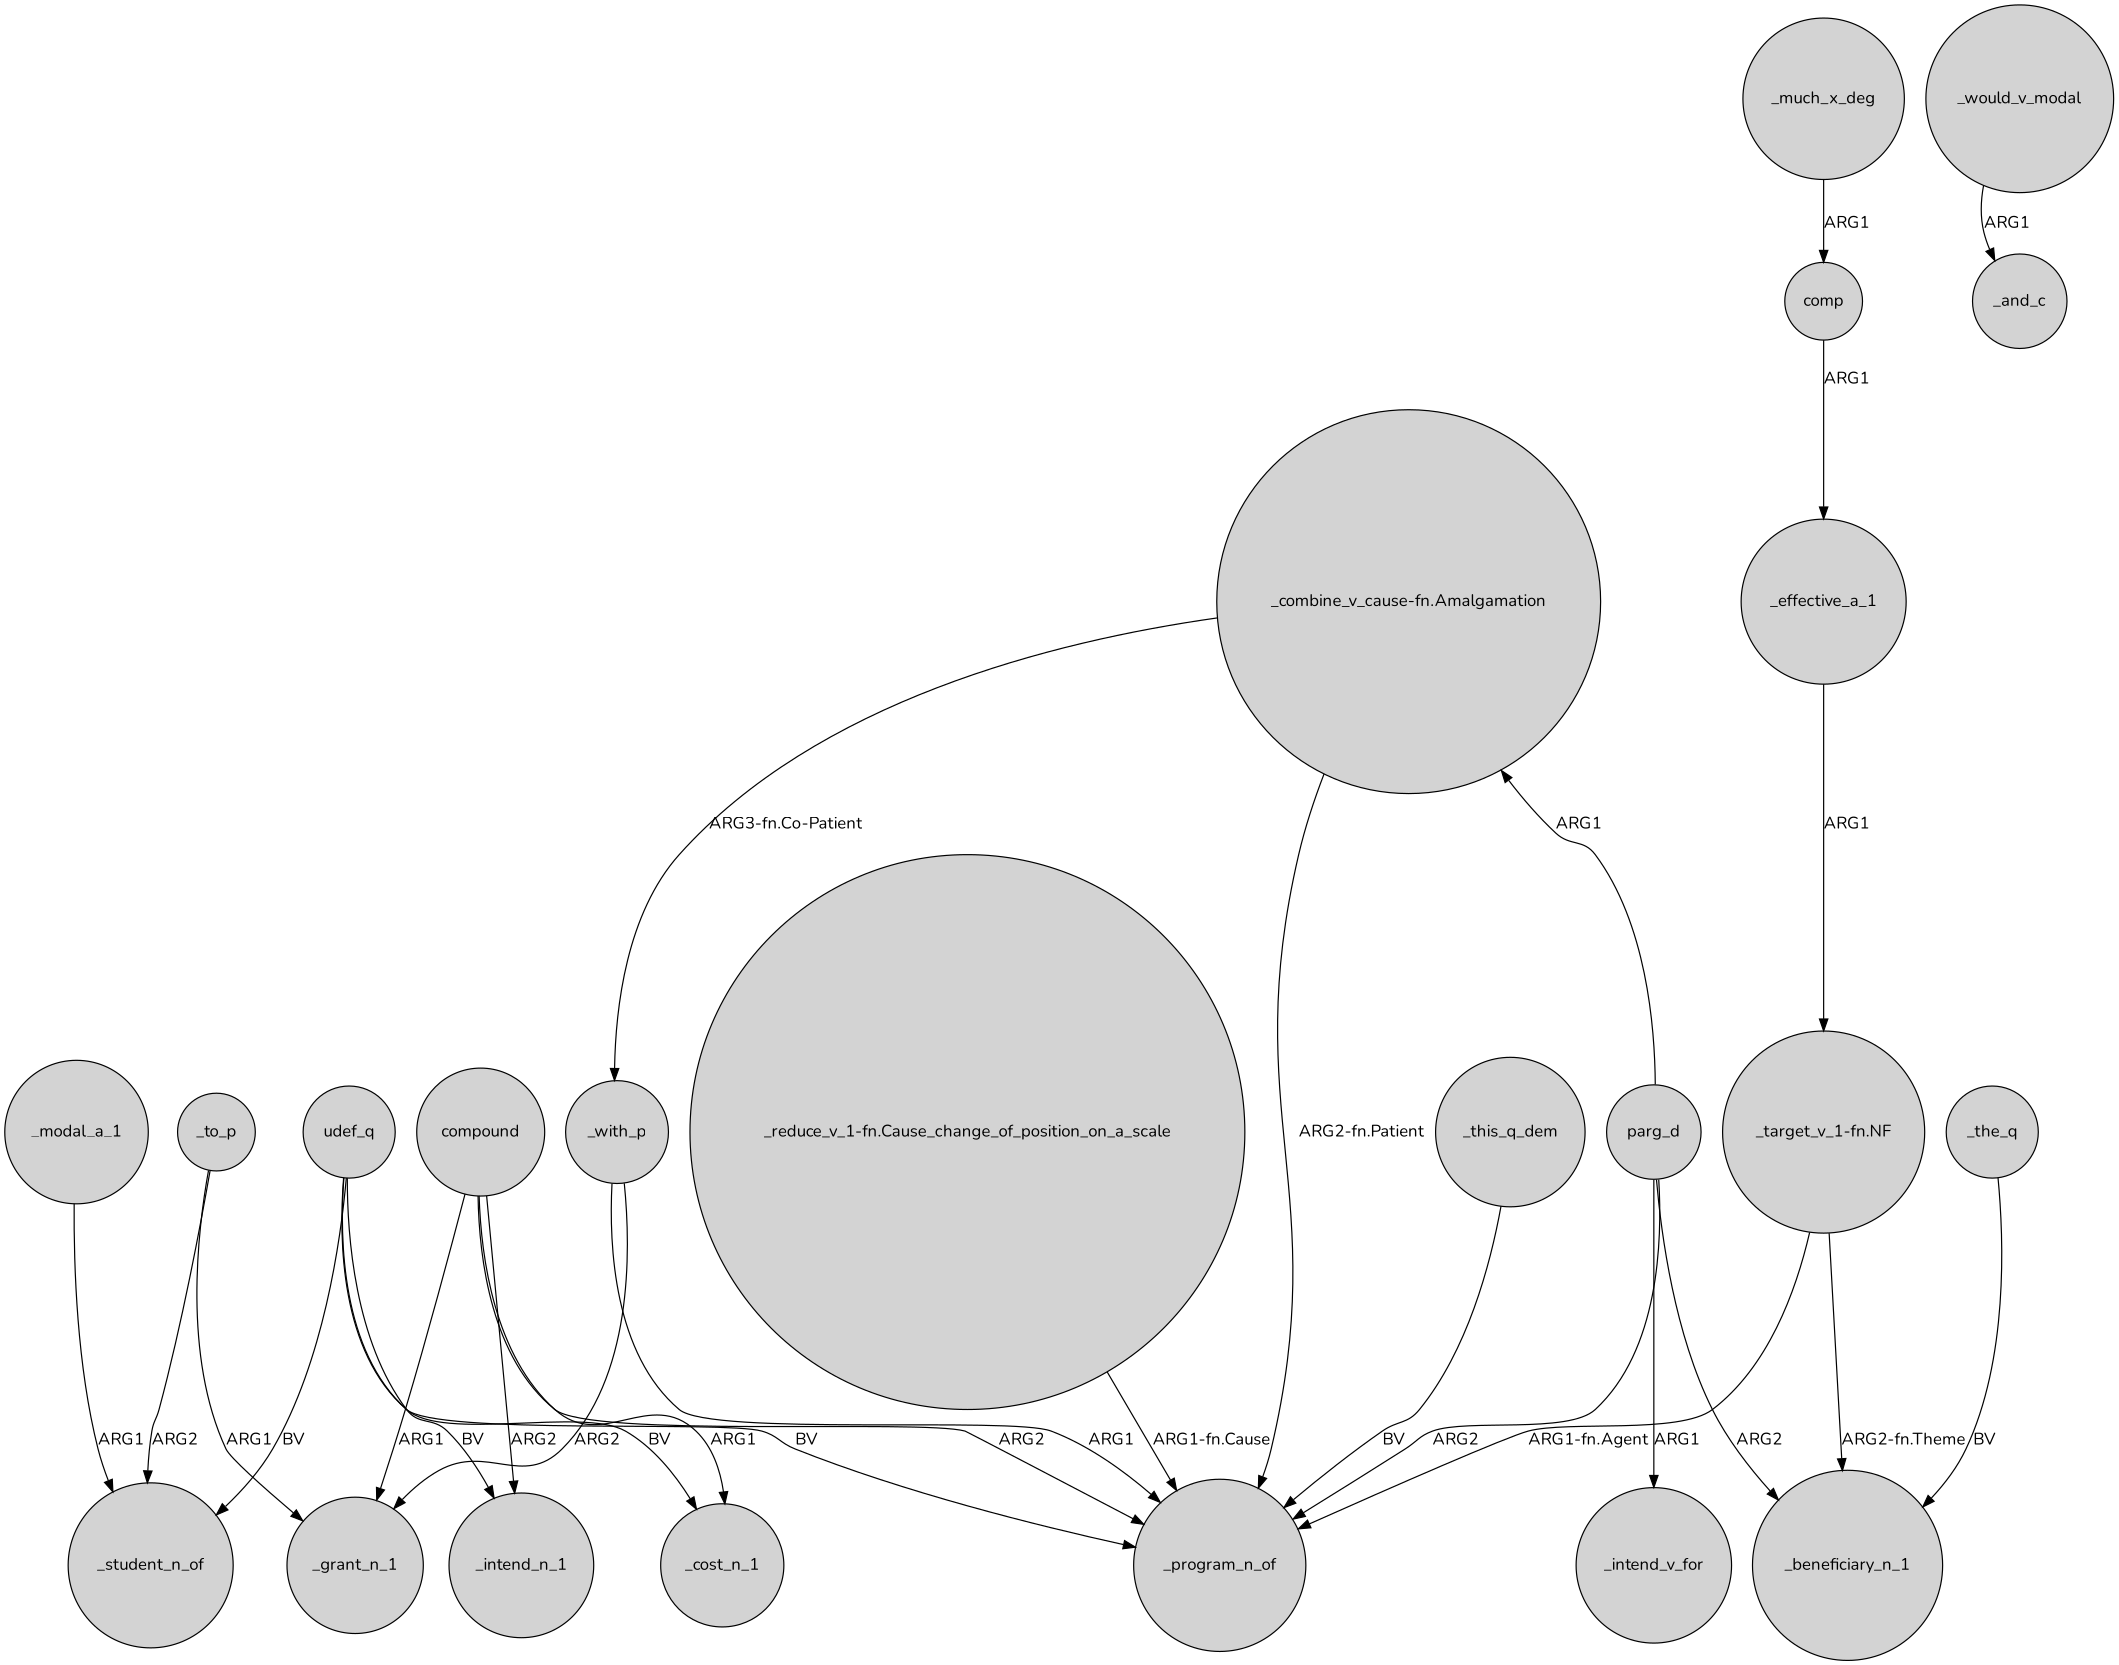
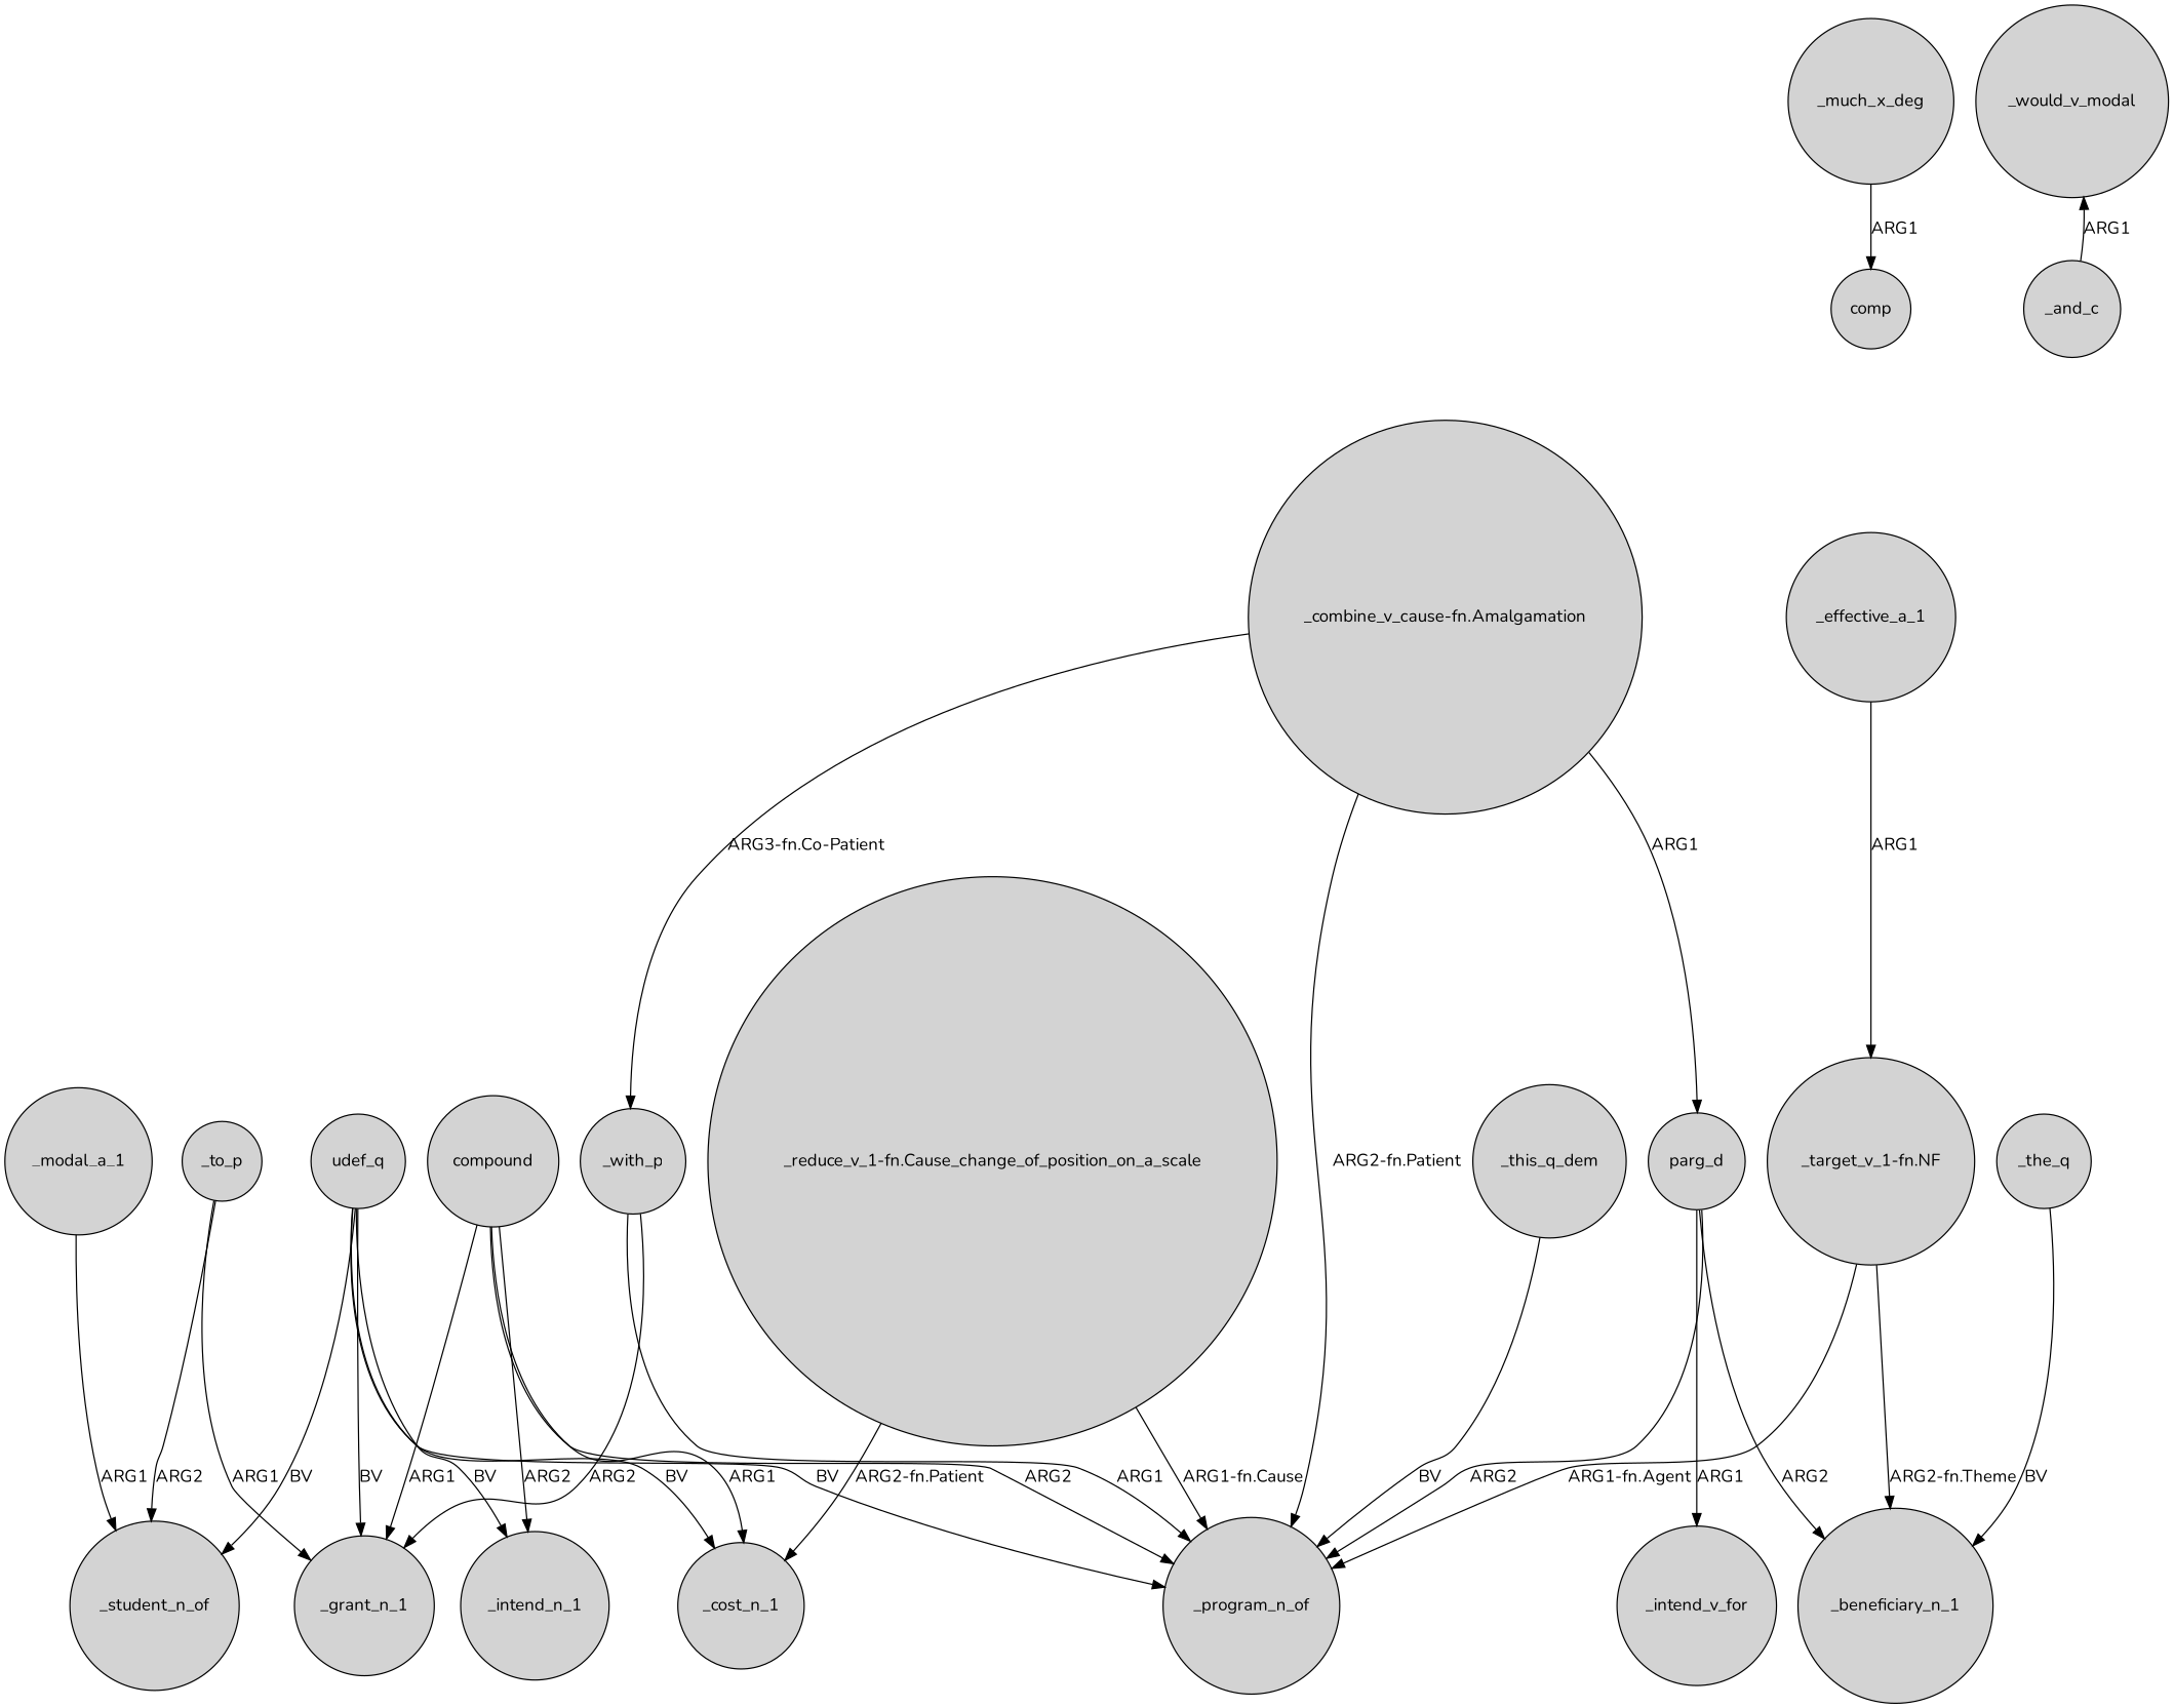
  digraph {
    fontname=Nunito
    node [fontname=Nunito shape=circle style=filled]
    edge [fontname=Nunito]
    _to_p
    _student_n_of
    _grant_n_1
    "_combine_v_cause-fn.Amalgamation"
    _program_n_of
    _with_p
    "_reduce_v_1-fn.Cause_change_of_position_on_a_scale"
    _cost_n_1
    compound
    n10 [label=_intend_n_1]
    _would_v_modal
    _and_c
    udef_q
    "_target_v_1-fn.NF"
    _beneficiary_n_1
    parg_d
    _intend_v_for
    n18 [label=_modal_a_1]
    comp
    _effective_a_1
    _much_x_deg
    _the_q
    _this_q_dem
    _to_p -> _student_n_of [label=ARG2]
    _to_p -> _grant_n_1 [label=ARG1]
    "_combine_v_cause-fn.Amalgamation" -> _program_n_of [label="ARG2-fn.Patient"]
    "_combine_v_cause-fn.Amalgamation" -> _with_p [label="ARG3-fn.Co-Patient"]
    _with_p -> _grant_n_1 [label=ARG2]
    _with_p -> _program_n_of [label=ARG1]
    "_reduce_v_1-fn.Cause_change_of_position_on_a_scale" -> _program_n_of [label="ARG1-fn.Cause"]
+   "_reduce_v_1-fn.Cause_change_of_position_on_a_scale" -> _cost_n_1 [label="ARG2-fn.Patient"]
    compound -> _grant_n_1 [label=ARG1]
    compound -> _program_n_of [label=ARG2]
    compound -> _cost_n_1 [label=ARG1]
    compound -> n10 [label=ARG2]
-   _would_v_modal -> _and_c [label=ARG1]
+   _and_c -> _would_v_modal [label=ARG1]
    udef_q -> _student_n_of [label=BV]
+   udef_q -> _grant_n_1 [label=BV]
    udef_q -> _program_n_of [label=BV]
    udef_q -> _cost_n_1 [label=BV]
    udef_q -> n10 [label=BV]
    "_target_v_1-fn.NF" -> _program_n_of [label="ARG1-fn.Agent"]
    "_target_v_1-fn.NF" -> _beneficiary_n_1 [label="ARG2-fn.Theme"]
-   parg_d -> "_combine_v_cause-fn.Amalgamation" [label=ARG1]
+   "_combine_v_cause-fn.Amalgamation" -> parg_d [label=ARG1]
    parg_d -> _program_n_of [label=ARG2]
    parg_d -> _beneficiary_n_1 [label=ARG2]
    parg_d -> _intend_v_for [label=ARG1]
    n18 -> _student_n_of [label=ARG1]
-   comp -> _effective_a_1 [label=ARG1]
    _effective_a_1 -> "_target_v_1-fn.NF" [label=ARG1]
    _much_x_deg -> comp [label=ARG1]
    _the_q -> _beneficiary_n_1 [label=BV]
    _this_q_dem -> _program_n_of [label=BV]
  }
